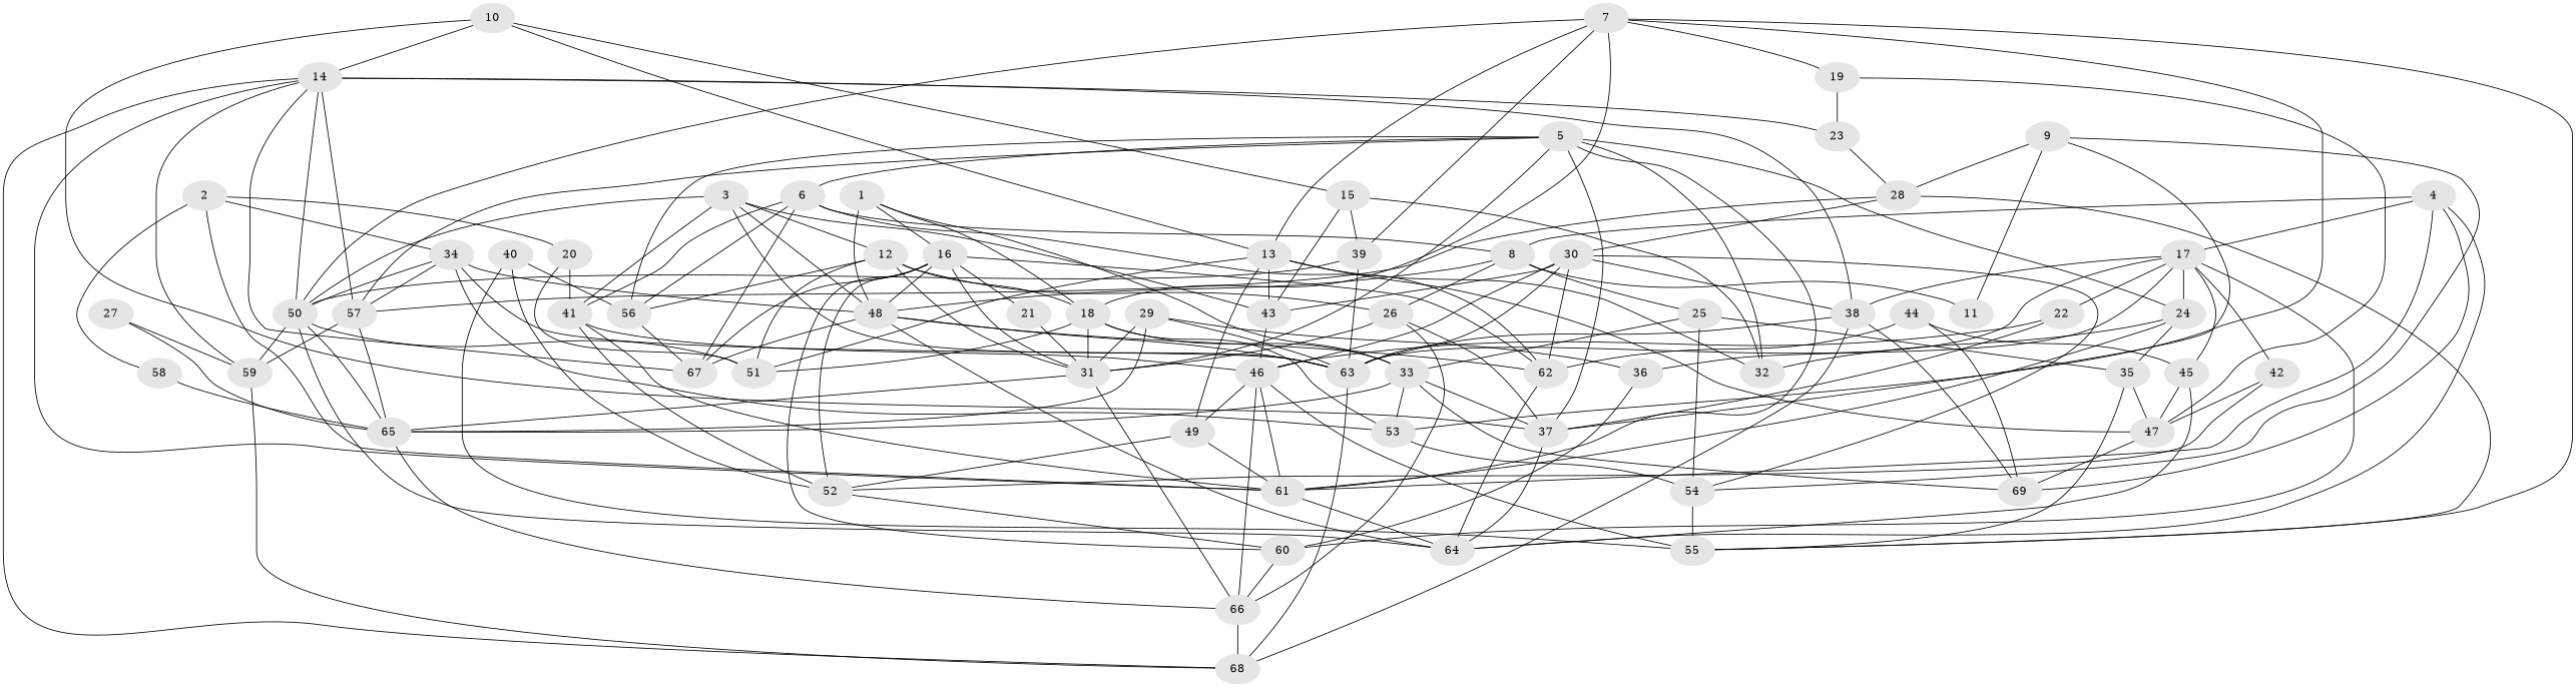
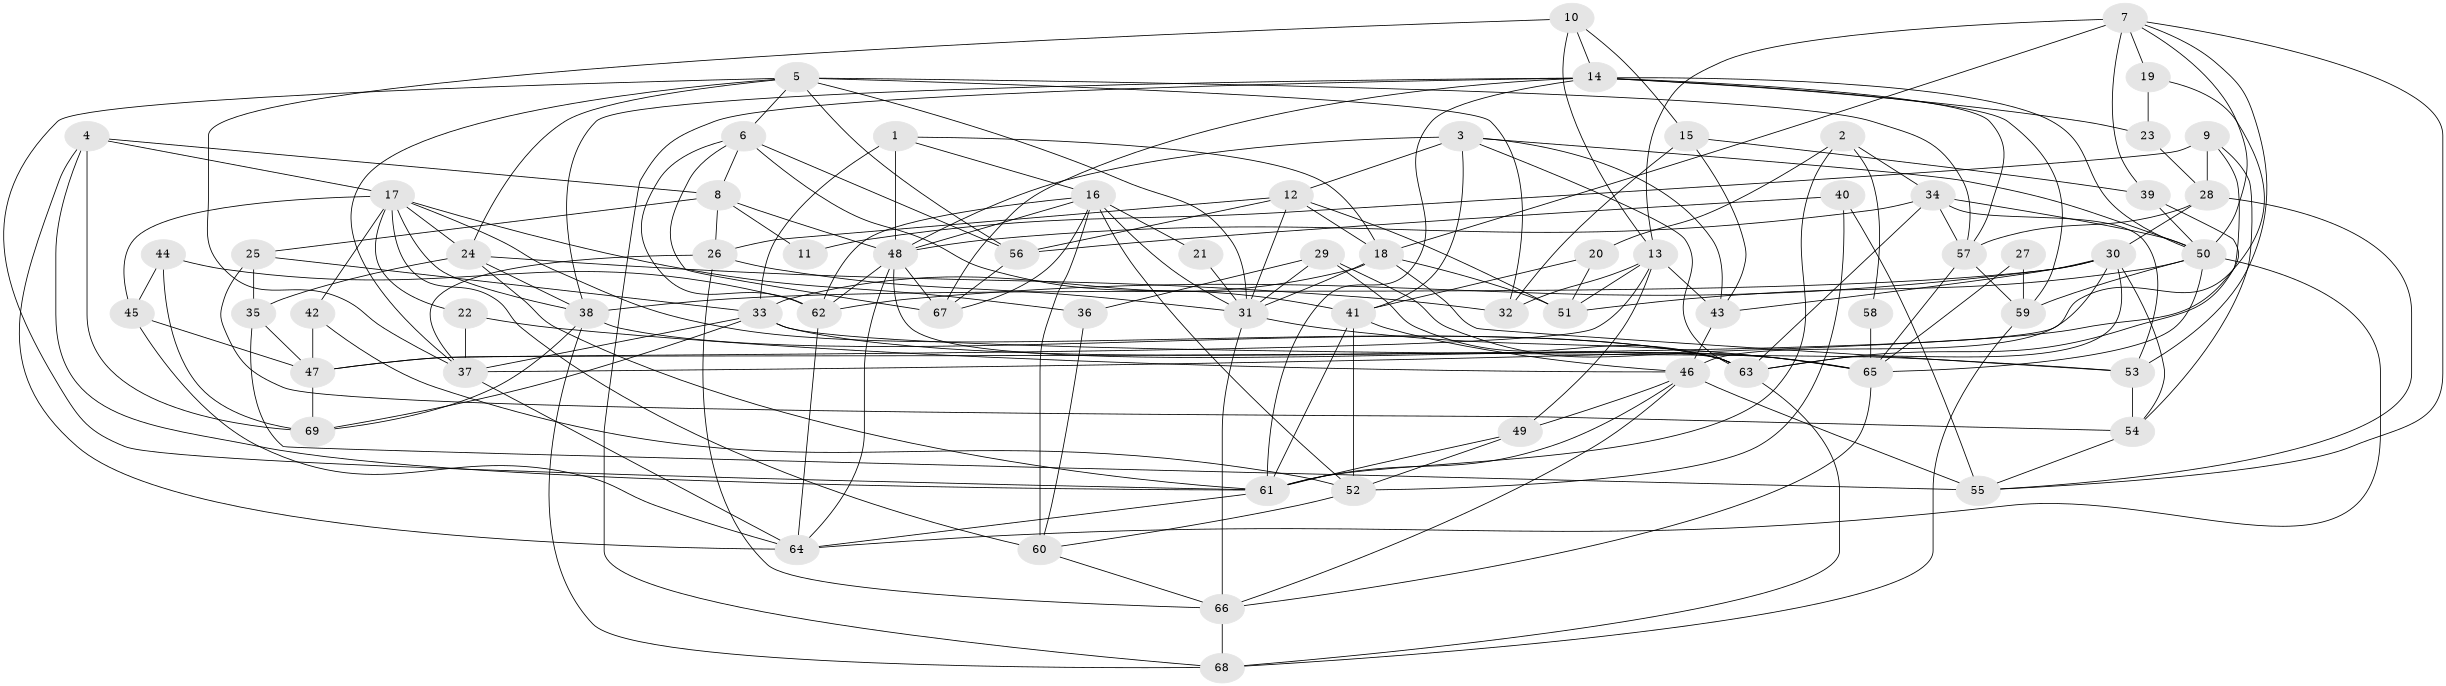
  graph {
    node [color=gray90 style=filled]
    edge [weight=1.0]
    1
    16
    18
    33
    48
    31
    62
    67
    21
    52
    60
    53
    51
    69
    37
    65
    63
    64
    2
    20
    34
    58
    61
    41
    50
    57
    3
    12
    43
    56
    26
    46
    59
    68
    4
    8
    17
    11
    25
    24
    22
    38
    36
    42
    45
    5
    6
    32
    35
    66
    7
    13
    19
    39
    55
    47
    49
    23
    54
    9
    28
    30
    10
    14
    15
    27
    29
    40
    44
    1 -- 16
    1 -- 18
    1 -- 33
    1 -- 48
    16 -- 48
    16 -- 31
    16 -- 62
    16 -- 67
    16 -- 21 [weight=2.0]
    16 -- 52
    16 -- 60
    18 -- 33
    18 -- 31
    18 -- 53
    18 -- 51 [weight=2.0]
    33 -- 53
    33 -- 69
    33 -- 37
    33 -- 65
    48 -- 62
    48 -- 67
    48 -- 63
    48 -- 64
    31 -- 65
    31 -- 66
    62 -- 64
    21 -- 31
    52 -- 60
    60 -- 66
    53 -- 54
    37 -- 64
    65 -- 66
    63 -- 68
    2 -- 20
    2 -- 34
    2 -- 58
    2 -- 61
    20 -- 51
    20 -- 41
    34 -- 48
    34 -- 53
    34 -- 63
    34 -- 50
    34 -- 57
    58 -- 65 [weight=2.0]
    61 -- 64
    41 -- 52 [weight=2.0]
    41 -- 61
    41 -- 46
    50 -- 51
    50 -- 65
    50 -- 64 [weight=2.0]
    50 -- 59
    57 -- 65
    57 -- 59
    3 -- 48
    3 -- 63
    3 -- 41
    3 -- 50
    3 -- 12
    3 -- 43
    12 -- 18
    12 -- 31
    12 -- 51
    12 -- 56 [weight=2.0]
    12 -- 26
    43 -- 46
    56 -- 67
    26 -- 31
    26 -- 37
    26 -- 66
    46 -- 61
    46 -- 66
    46 -- 55 [weight=2.0]
    46 -- 49
    59 -- 68
    4 -- 69
    4 -- 64
    4 -- 61
    4 -- 8
    4 -- 17
    8 -- 48
    8 -- 26
    8 -- 11
    8 -- 25
    17 -- 60 [weight=3.0]
    17 -- 63
    17 -- 24
    17 -- 22 [weight=2.0]
    17 -- 38
    17 -- 36
    17 -- 42
    17 -- 45
    25 -- 33
    25 -- 35
    25 -- 54
    24 -- 61
+   24 -- 38
    24 -- 32
    24 -- 35
    22 -- 37
    22 -- 46
    38 -- 69
    38 -- 63
    38 -- 68
    36 -- 60
    42 -- 52
    42 -- 47 [weight=2.0]
    45 -- 64
    45 -- 47
    5 -- 31
    5 -- 37
    5 -- 61
    5 -- 57
    5 -- 56
    5 -- 24
    5 -- 6
    5 -- 32
    6 -- 62
    6 -- 67
    6 -- 41
    6 -- 56
    6 -- 8
    35 -- 55
    35 -- 47
    66 -- 68
    7 -- 18
    7 -- 53
    7 -- 50
    7 -- 13
    7 -- 19
    7 -- 39 [weight=2.0]
    7 -- 55
    13 -- 51 [weight=2.0]
    13 -- 43
    13 -- 32
    13 -- 47
    13 -- 49
    19 -- 47
    19 -- 23
    39 -- 63
    39 -- 50
    47 -- 69
    49 -- 52
    49 -- 61
    23 -- 28
    54 -- 55
    9 -- 37
    9 -- 11
    9 -- 54
    9 -- 28
    28 -- 57
    28 -- 55
    28 -- 30
    30 -- 62
    30 -- 63
    30 -- 43
    30 -- 46
    30 -- 38
    30 -- 54
    10 -- 37
    10 -- 13
    10 -- 14
    10 -- 15
    14 -- 67 [weight=2.0]
    14 -- 61
    14 -- 50
    14 -- 57
    14 -- 59
    14 -- 68
    14 -- 38 [weight=2.0]
    14 -- 23 [weight=2.0]
    15 -- 43
    15 -- 32
    15 -- 39
    27 -- 65
    27 -- 59
    29 -- 31
    29 -- 65
    29 -- 63
    29 -- 36
    40 -- 52
    40 -- 56
    40 -- 55
    44 -- 62
    44 -- 69
    44 -- 45
  }
